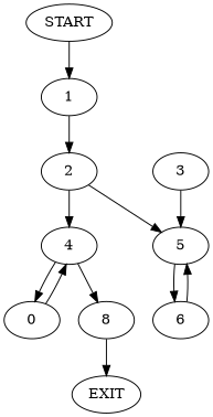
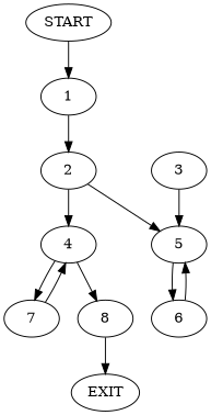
  digraph {
    n1 [label=START]
    1
    2
    n4 [label=EXIT]
    4
    5
    3
-   7 [label=0]
+   7
    8
    6
    n1 -> 1
    1 -> 2
    2 -> 4
    2 -> 5
    4 -> 7
    4 -> 8
    5 -> 6
    3 -> 5
    7 -> 4
    8 -> n4
    6 -> 5
  }
